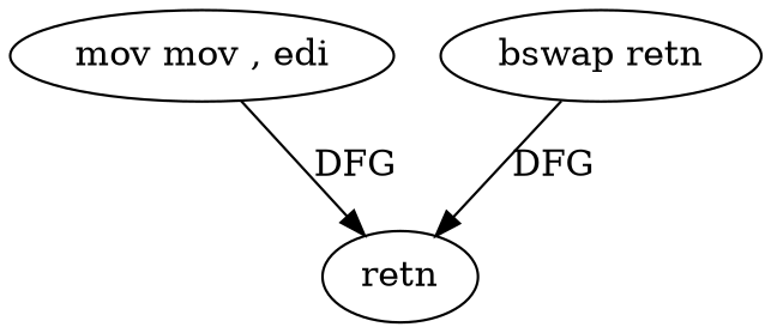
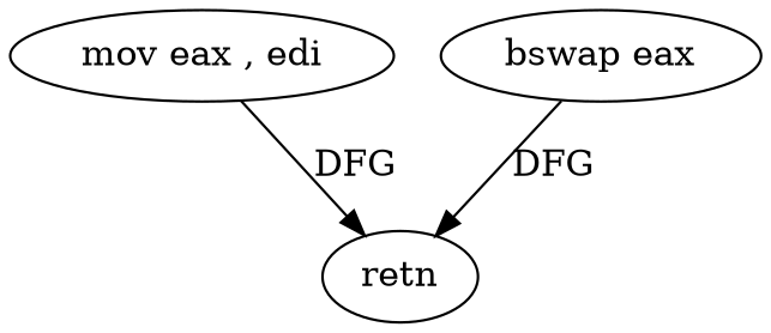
  digraph {
-   n1 [label="mov mov , edi"]
+   n1 [label="mov eax , edi"]
    n2 [label=retn]
-   n3 [label="bswap retn"]
+   n3 [label="bswap eax"]
    n1 -> n2 [label=DFG]
    n3 -> n2 [label=DFG]
  }
